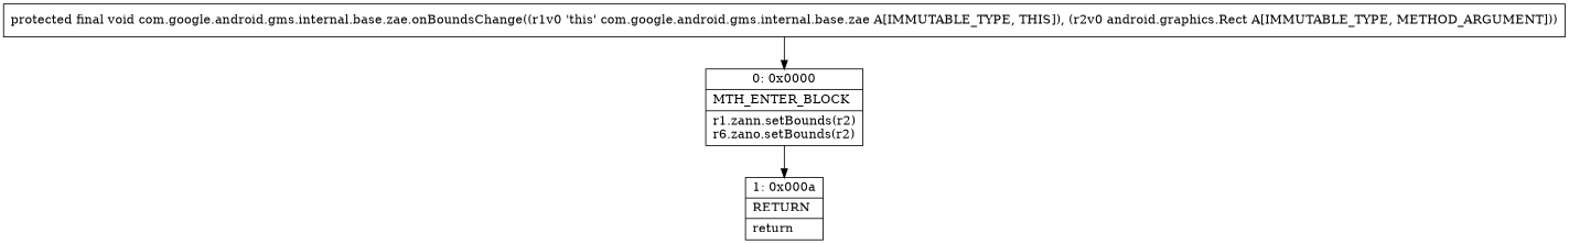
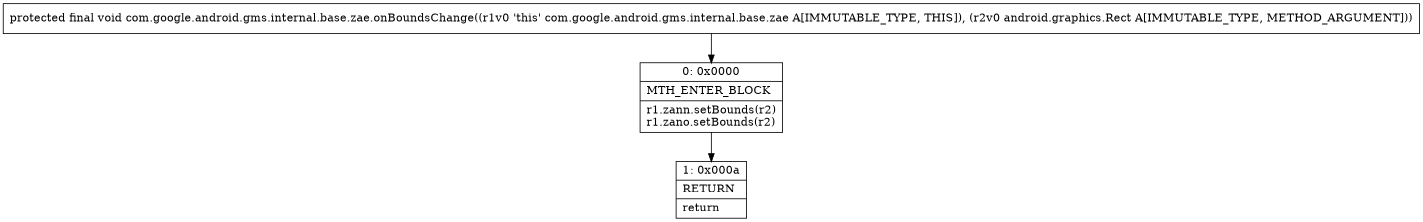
  digraph {
    node [shape=record]
-   n1 [label="{0\:\ 0x0000|MTH_ENTER_BLOCK\l|r1.zann.setBounds(r2)\lr6.zano.setBounds(r2)\l}"]
+   n1 [label="{0\:\ 0x0000|MTH_ENTER_BLOCK\l|r1.zann.setBounds(r2)\lr1.zano.setBounds(r2)\l}"]
    n2 [label="{1\:\ 0x000a|RETURN\l|return\l}"]
    n3 [label="{protected final void com.google.android.gms.internal.base.zae.onBoundsChange((r1v0 'this' com.google.android.gms.internal.base.zae A[IMMUTABLE_TYPE, THIS]), (r2v0 android.graphics.Rect A[IMMUTABLE_TYPE, METHOD_ARGUMENT])) }"]
    n1 -> n2
    n3 -> n1
  }
